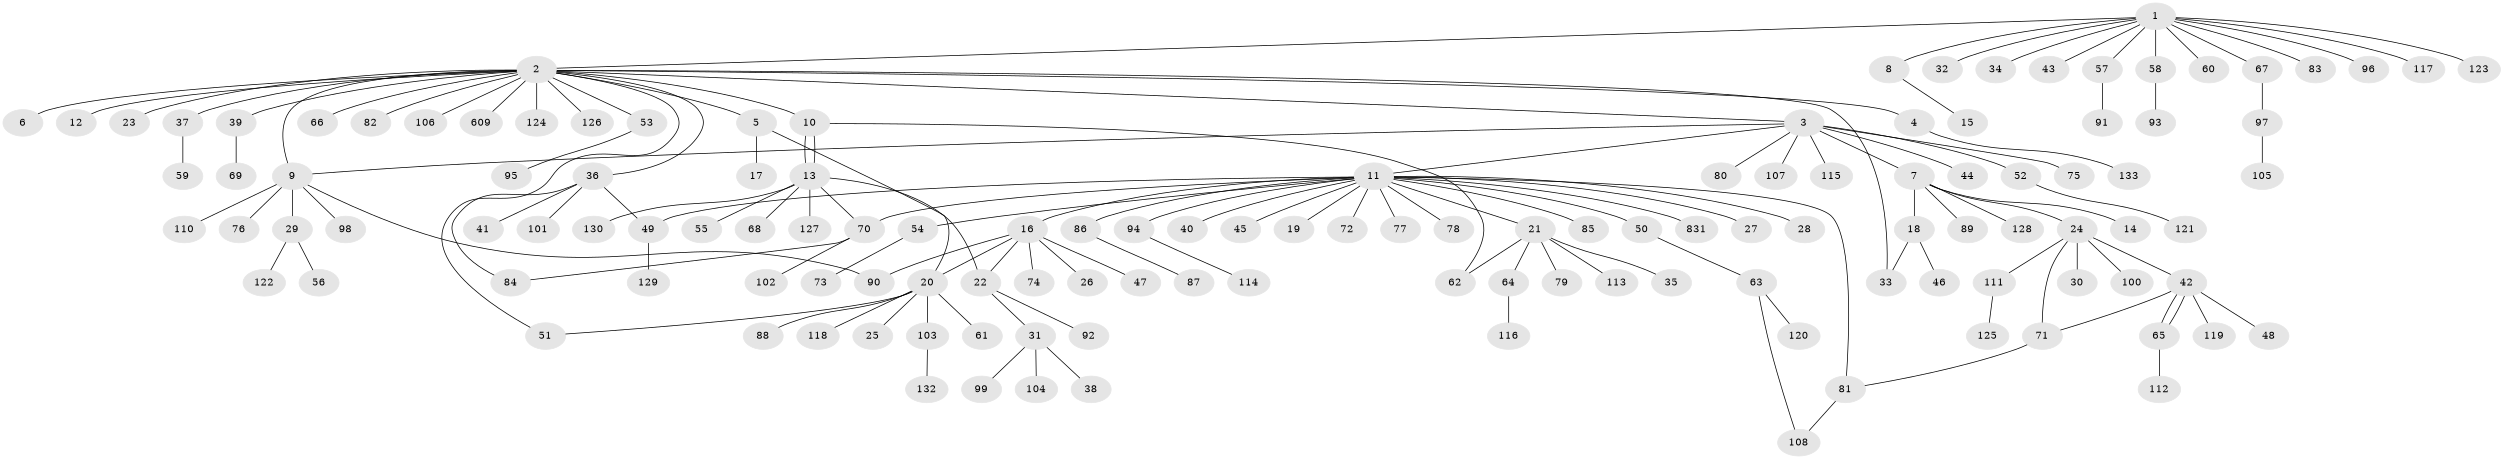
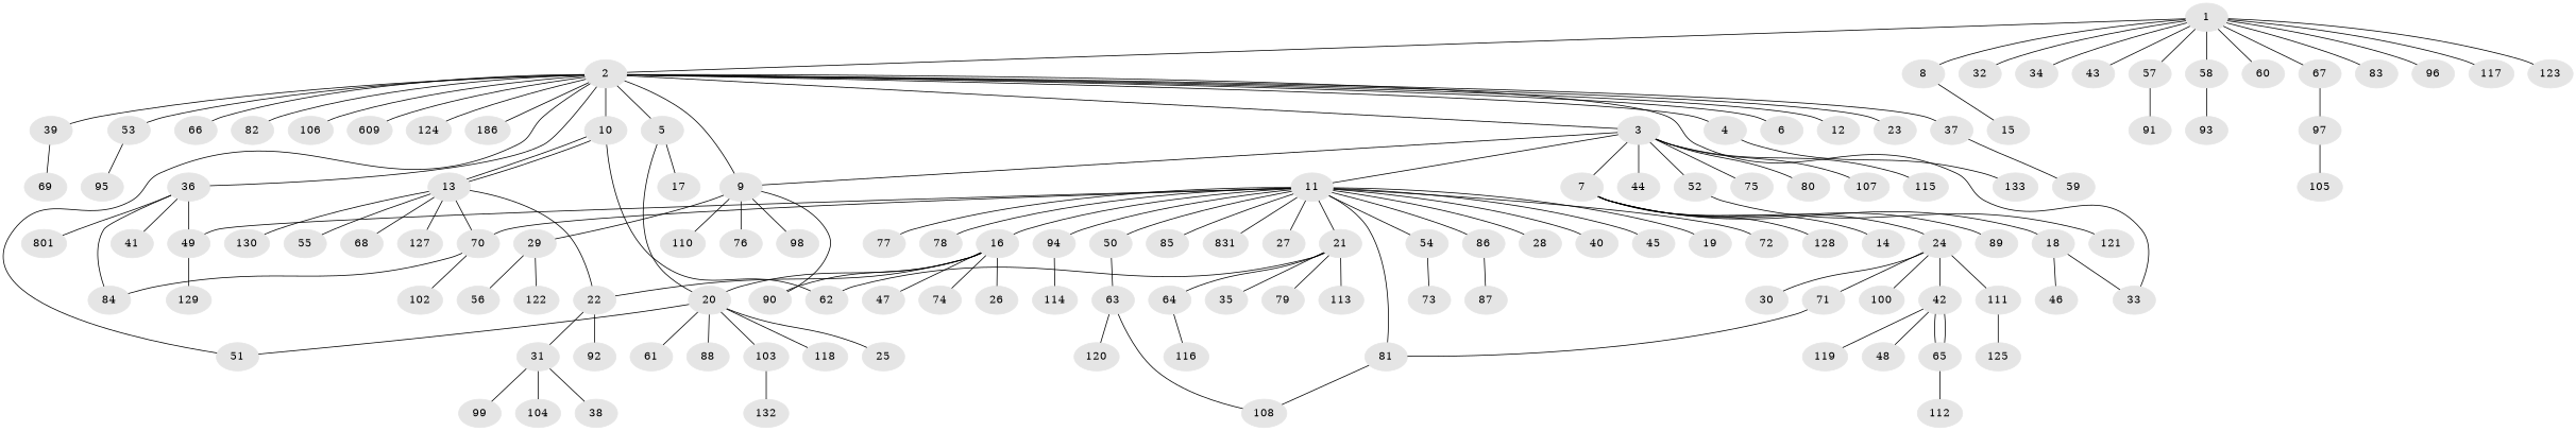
  graph {
    fontname="DejaVu Serif"
    node [color=gray90 fontname="DejaVu Serif" style=filled]
    edge [fontname="DejaVu Serif"]
    1
    2
    8
    32
    34
    43
    57
    58
    60
    67
    83
    96
    117
    123
    3
    4
    5
    6
    9
    10
    12
    23
    33
    36
    37
    39
    51
    53
    66
    82
    106
    n32 [label=609]
    124
-   126
+   126 [label=186]
    15
    91
    93
    97
    7
    11
    44
    52
    75
    80
    107
    115
    133
    17
    20
    29
    76
    90
    98
    110
    13
    62
    49
    41
    84
-   101
+   101 [label=801]
    59
    69
    95
    14
    18
    24
    89
    128
    16
    19
    21
    27
    28
    40
    45
    50
    54
    70
    72
    77
    78
    81
    85
    86
    94
    n86 [label=831]
    121
    25
    61
    88
    103
    118
    46
    30
    42
    71
    100
    111
    56
    122
    22
    55
    68
    127
    130
    26
    47
    74
    35
    64
    79
    113
    129
    63
    73
    102
    108
    87
    114
    31
    92
    132
    116
    38
    99
    104
    48
    65
    119
    125
    112
    120
    105
    1 -- 2
    1 -- 8
    1 -- 32
    1 -- 34
    1 -- 43
    1 -- 57
    1 -- 58
    1 -- 60
    1 -- 67
    1 -- 83
    1 -- 96
    1 -- 117
    1 -- 123
    2 -- 3
    2 -- 4
    2 -- 5
    2 -- 6
    2 -- 9
    2 -- 10
    2 -- 12
    2 -- 23
    2 -- 33
    2 -- 36
    2 -- 37
    2 -- 39
    2 -- 51
    2 -- 53
    2 -- 66
    2 -- 82
    2 -- 106
    2 -- n32
    2 -- 124
    2 -- 126
    8 -- 15
    57 -- 91
    58 -- 93
    67 -- 97
    3 -- 9
    3 -- 7
    3 -- 11
    3 -- 44
    3 -- 52
    3 -- 75
    3 -- 80
    3 -- 107
    3 -- 115
    4 -- 133
    5 -- 17
    5 -- 20
    9 -- 29
    9 -- 76
    9 -- 90
    9 -- 98
    9 -- 110
    10 -- 13
    10 -- 13
    10 -- 62
    36 -- 49
    36 -- 41
    36 -- 84
    36 -- 101
    37 -- 59
    39 -- 69
    53 -- 95
    97 -- 105
    7 -- 14
    7 -- 18
    7 -- 24
    7 -- 89
    7 -- 128
    11 -- 49
    11 -- 16
    11 -- 19
    11 -- 21
    11 -- 27
    11 -- 28
    11 -- 40
    11 -- 45
    11 -- 50
    11 -- 54
    11 -- 70
    11 -- 72
    11 -- 77
    11 -- 78
    11 -- 81
    11 -- 85
    11 -- 86
    11 -- 94
    11 -- n86
    52 -- 121
    20 -- 51
    20 -- 25
    20 -- 61
    20 -- 88
    20 -- 103
    20 -- 118
    29 -- 56
    29 -- 122
    13 -- 70
    13 -- 22
    13 -- 55
    13 -- 68
    13 -- 127
    13 -- 130
    49 -- 129
    18 -- 33
    18 -- 46
    24 -- 30
    24 -- 42
    24 -- 71
    24 -- 100
    24 -- 111
    16 -- 20
    16 -- 90
    16 -- 22
    16 -- 26
    16 -- 47
    16 -- 74
    21 -- 62
    21 -- 35
    21 -- 64
    21 -- 79
    21 -- 113
    50 -- 63
    54 -- 73
    70 -- 84
    70 -- 102
    81 -- 108
    86 -- 87
    94 -- 114
    103 -- 132
-   42 -- 71
    42 -- 48
    42 -- 65
    42 -- 65
    42 -- 119
    71 -- 81
    111 -- 125
    22 -- 31
    22 -- 92
    64 -- 116
    63 -- 108
    63 -- 120
    31 -- 38
    31 -- 99
    31 -- 104
    65 -- 112
  }
